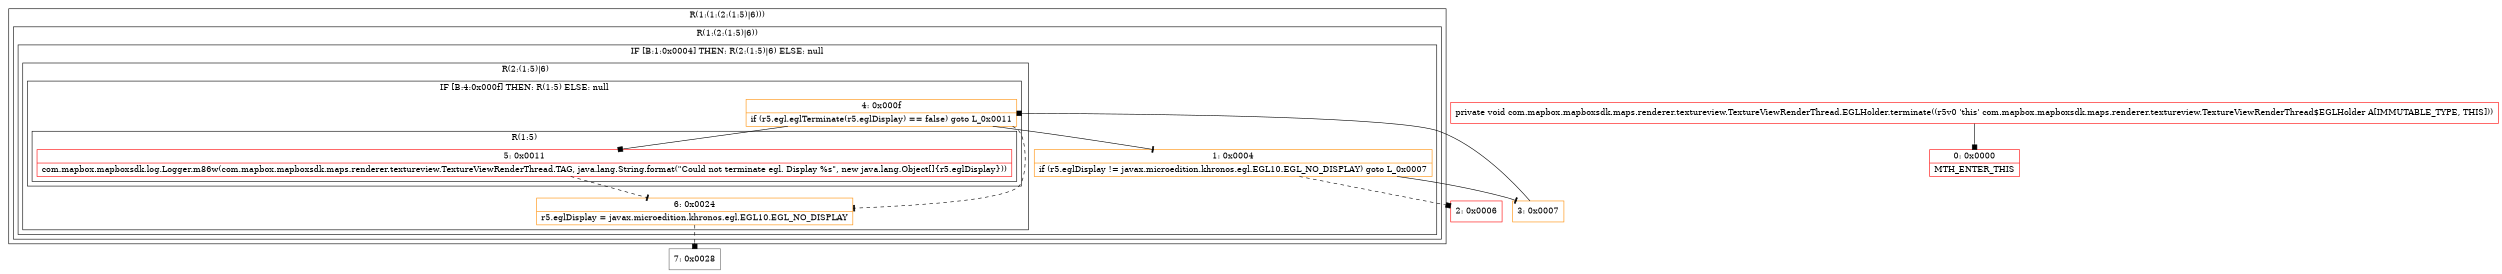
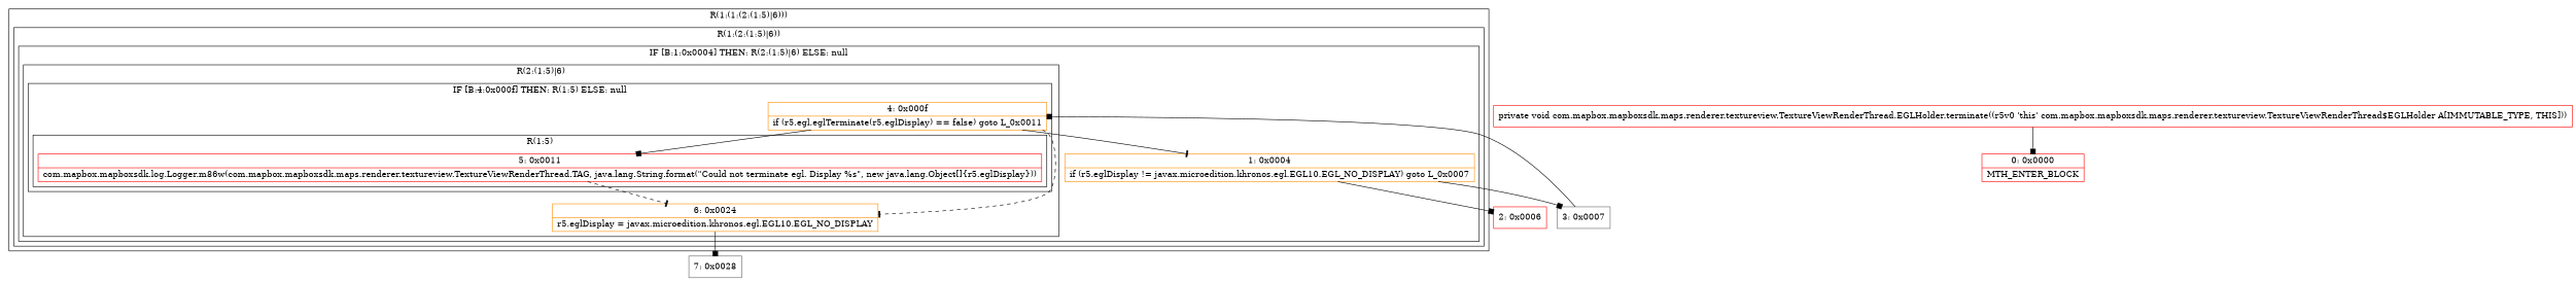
  digraph {
    node [color=red shape=record]
    edge [arrowhead=box]
    n1 [label="{5\:\ 0x0011|com.mapbox.mapboxsdk.log.Logger.m86w(com.mapbox.mapboxsdk.maps.renderer.textureview.TextureViewRenderThread.TAG, java.lang.String.format(\"Could not terminate egl. Display %s\", new java.lang.Object[]\{r5.eglDisplay\}))\l}"]
    n2 [color=darkorange label="{4\:\ 0x000f|if (r5.egl.eglTerminate(r5.eglDisplay) == false) goto L_0x0011\l}"]
    n3 [color=darkorange label="{6\:\ 0x0024|r5.eglDisplay = javax.microedition.khronos.egl.EGL10.EGL_NO_DISPLAY\l}"]
    n4 [color=darkorange label="{1\:\ 0x0004|if (r5.eglDisplay != javax.microedition.khronos.egl.EGL10.EGL_NO_DISPLAY) goto L_0x0007\l}"]
    n5 [color=gray40 label="{7\:\ 0x0028}"]
    n6 [label="{2\:\ 0x0006}"]
-   n7 [color=darkorange label="{3\:\ 0x0007}"]
-   n8 [label="{0\:\ 0x0000|MTH_ENTER_THIS\l}"]
+   n7 [color=gray40 label="{3\:\ 0x0007}"]
+   n8 [label="{0\:\ 0x0000|MTH_ENTER_BLOCK\l}"]
    n9 [label="{private void com.mapbox.mapboxsdk.maps.renderer.textureview.TextureViewRenderThread.EGLHolder.terminate((r5v0 'this' com.mapbox.mapboxsdk.maps.renderer.textureview.TextureViewRenderThread$EGLHolder A[IMMUTABLE_TYPE, THIS])) }"]
    subgraph cluster_1 {
      label="R(1:(1:(2:(1:5)|6)))"
      subgraph cluster_2 {
        label="R(1:(2:(1:5)|6))"
        subgraph cluster_3 {
          label="IF [B:1:0x0004] THEN: R(2:(1:5)|6) ELSE: null"
          n4
          subgraph cluster_4 {
            label="R(2:(1:5)|6)"
            n3
            subgraph cluster_5 {
              label="IF [B:4:0x000f] THEN: R(1:5) ELSE: null"
              n2
              subgraph cluster_6 {
                label="R(1:5)"
                n1
              }
            }
          }
        }
      }
    }
    n1 -> n3 [arrowhead=tee style=dashed]
    n2 -> n1
    n2 -> n3 [arrowhead=tee style=dashed]
    n2 -> n4 [arrowhead=tee]
-   n3 -> n5 [style=dashed]
-   n4 -> n6 [style=dashed]
-   n4 -> n7 [arrowhead=tee]
+   n3 -> n5
+   n4 -> n6 [style=solid]
+   n4 -> n7
    n7 -> n2
    n9 -> n8
  }
